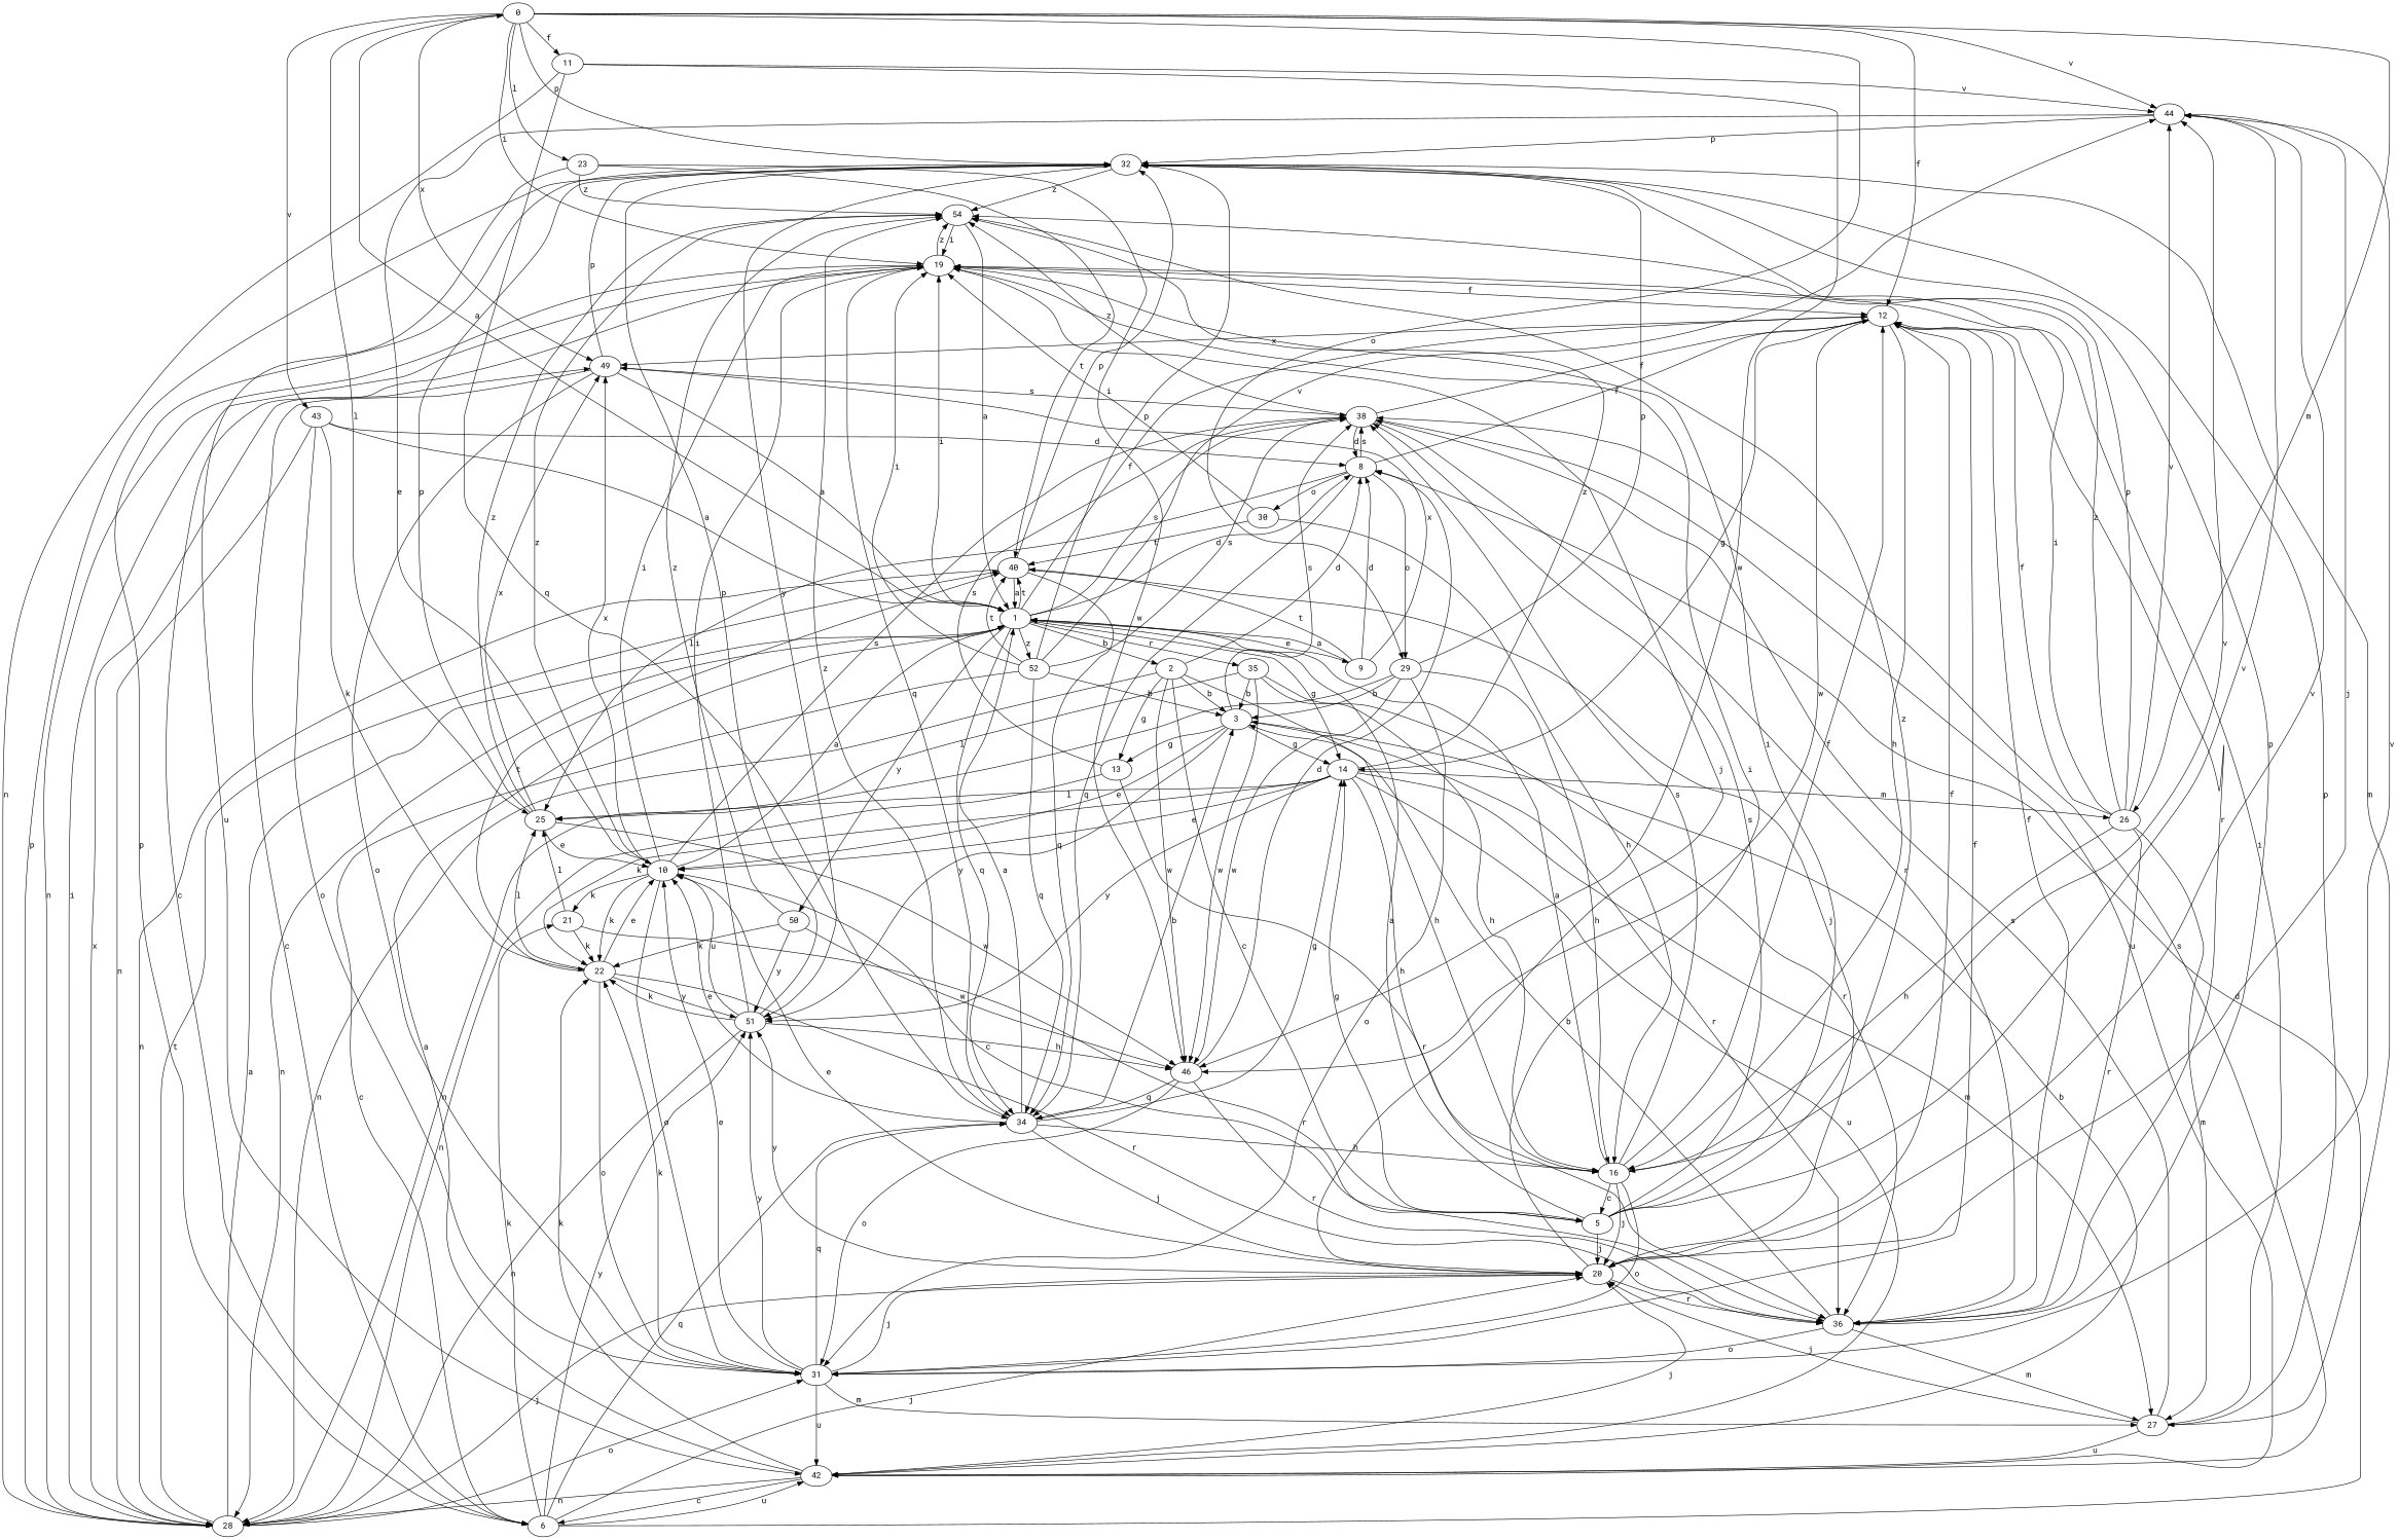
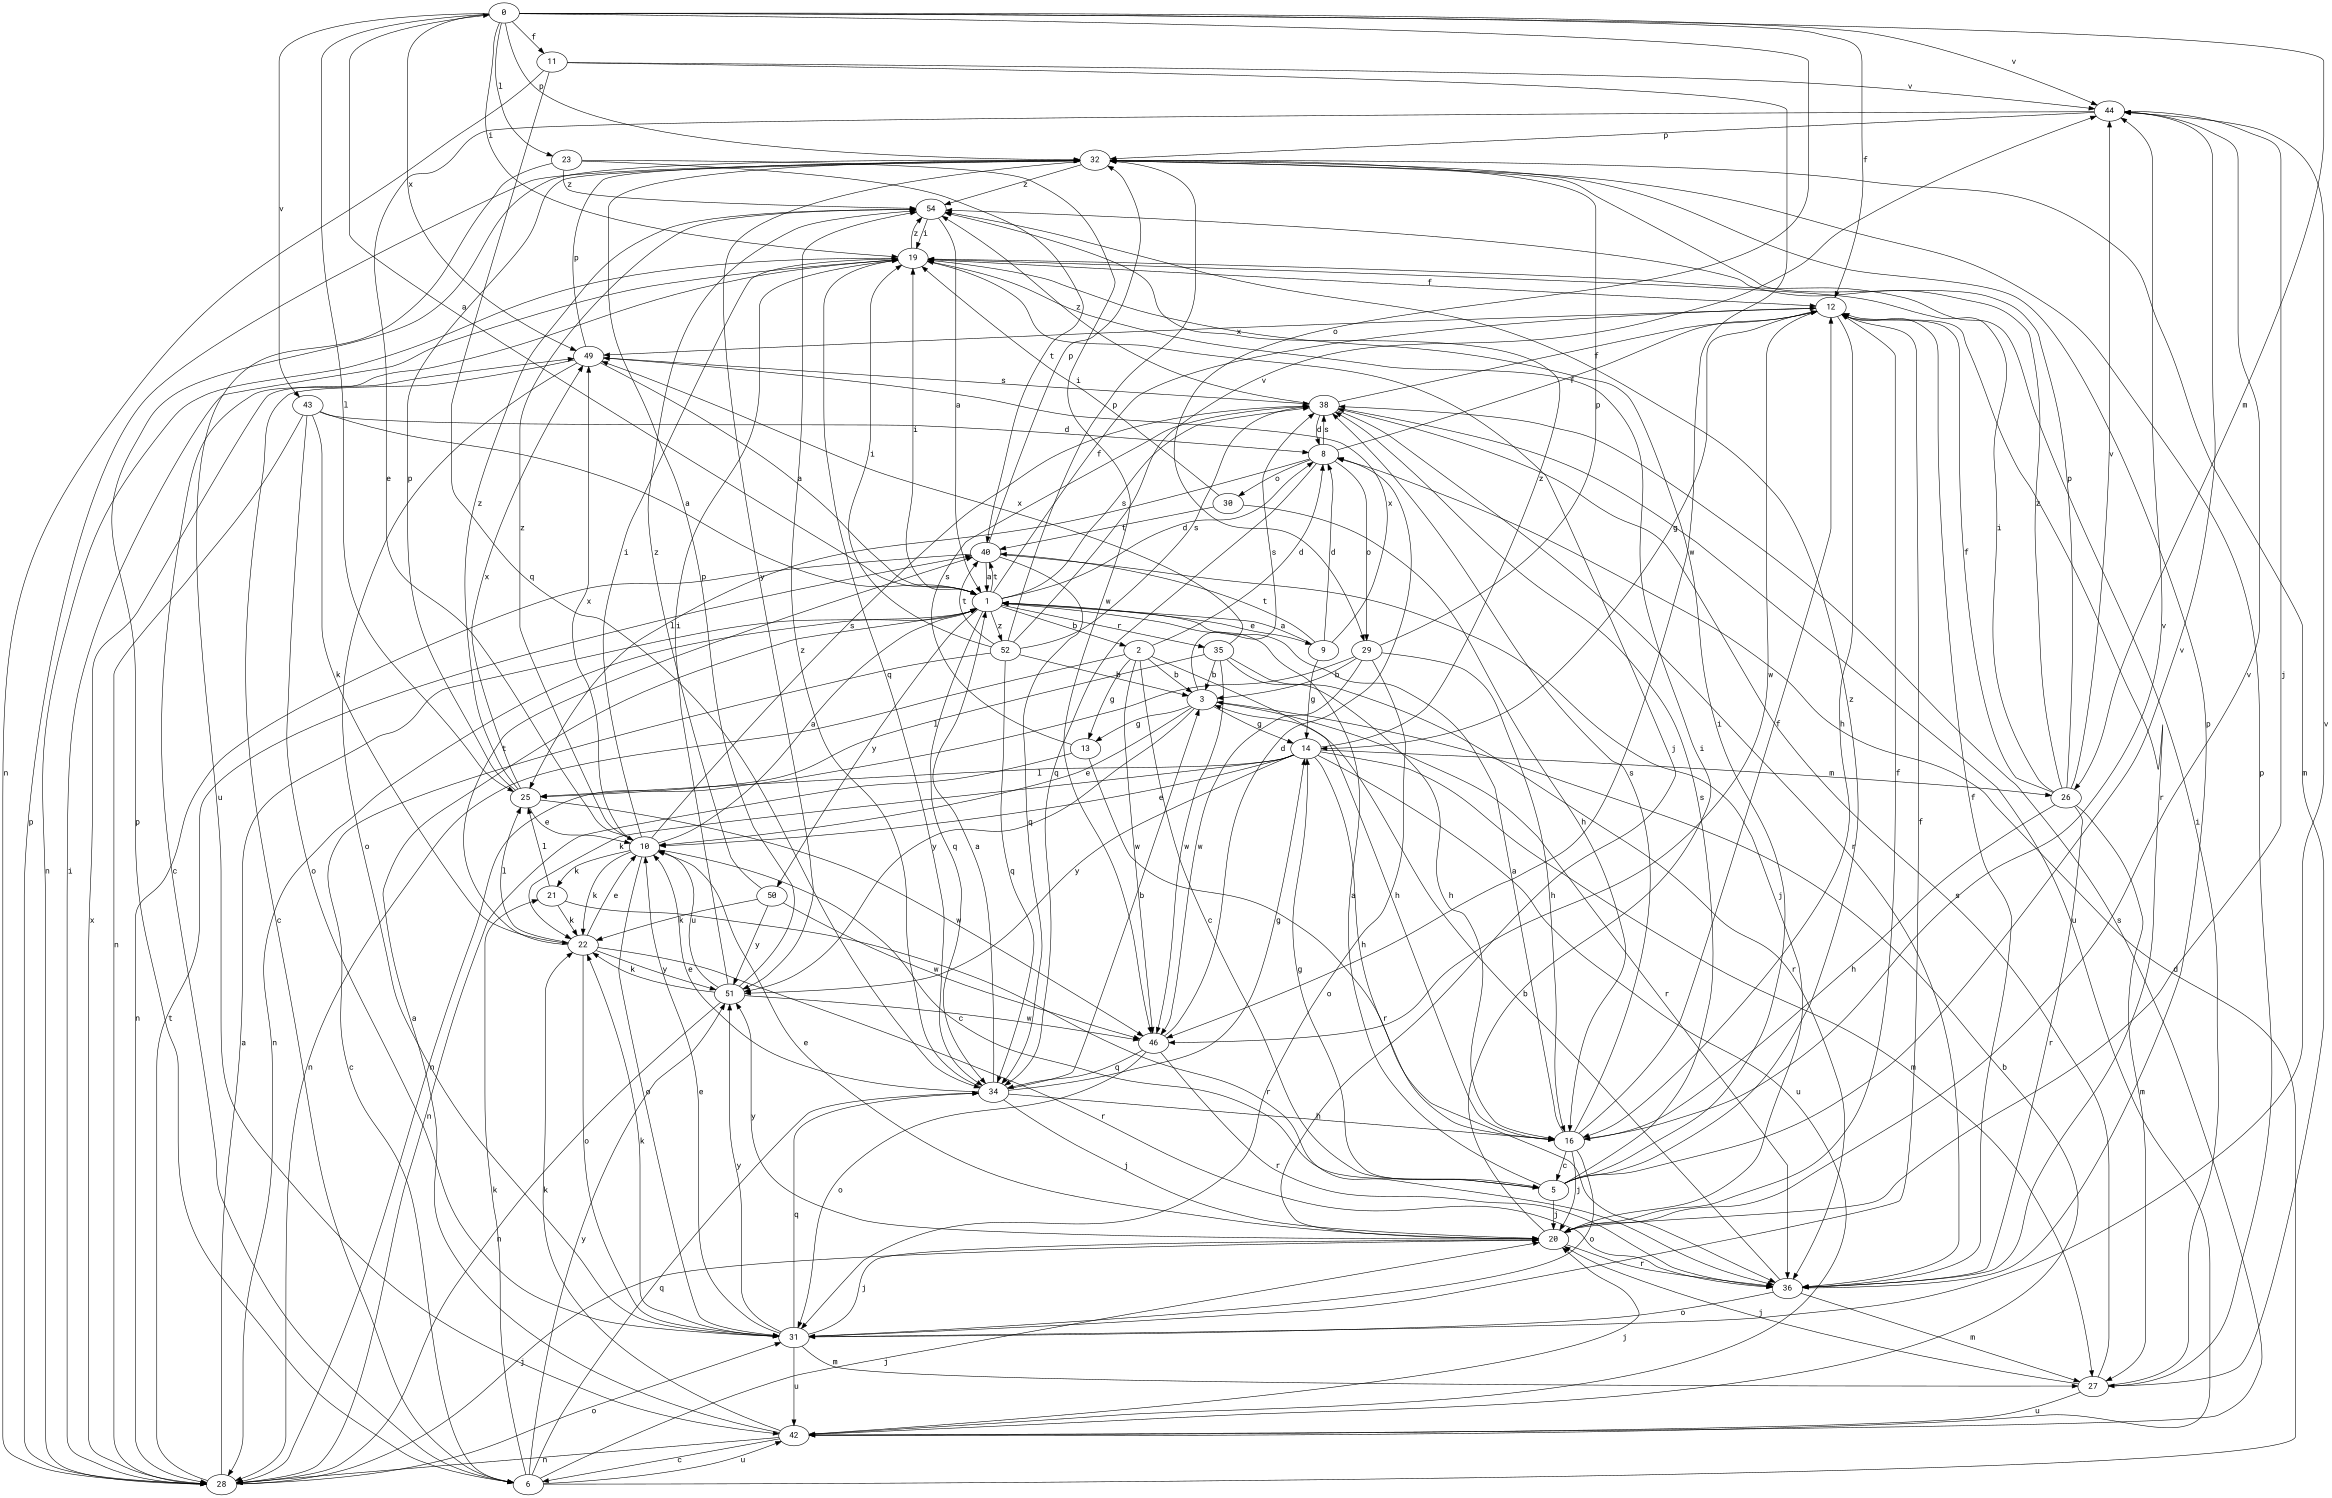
  strict digraph {
    fontname="Roboto Mono"
    node [fontname="Roboto Mono"]
    edge [fontname="Roboto Mono"]
    0
    11
    12
    19
    23
    25
    26
    29
    32
    43
    44
    49
    28
    34
    46
    16
    14
    36
    20
    54
    6
    40
    42
    10
    27
    3
    31
    51
    1
    8
    22
    38
    2
    9
    35
    50
    52
    5
    13
    30
    21
    0 -> 11 [label=f]
    0 -> 12 [label=f]
    0 -> 19 [label=i]
    0 -> 23 [label=l]
    0 -> 25 [label=l]
    0 -> 26 [label=m]
    0 -> 29 [label=o]
    0 -> 32 [label=p]
    0 -> 43 [label=v]
    0 -> 44 [label=v]
    0 -> 49 [label=x]
    11 -> 44 [label=v]
    11 -> 28 [label=n]
    11 -> 34 [label=q]
    11 -> 46 [label=w]
    12 -> 49 [label=x]
    12 -> 46 [label=w]
    12 -> 16 [label=h]
    12 -> 14 [label=g]
    12 -> 36 [label=r]
    19 -> 12 [label=f]
    19 -> 28 [label=n]
    19 -> 34 [label=q]
    19 -> 20 [label=j]
    19 -> 54 [label=z]
    19 -> 6 [label=c]
    23 -> 46 [label=w]
    23 -> 54 [label=z]
    23 -> 40 [label=t]
    23 -> 42 [label=u]
    25 -> 32 [label=p]
    25 -> 49 [label=x]
    25 -> 46 [label=w]
    25 -> 54 [label=z]
    25 -> 10 [label=e]
    26 -> 12 [label=f]
    26 -> 19 [label=i]
    26 -> 32 [label=p]
    26 -> 44 [label=v]
    26 -> 16 [label=h]
    26 -> 36 [label=r]
    26 -> 54 [label=z]
    26 -> 27 [label=m]
    29 -> 32 [label=p]
    29 -> 28 [label=n]
    29 -> 46 [label=w]
    29 -> 16 [label=h]
    29 -> 3 [label=b]
    29 -> 31 [label=o]
    32 -> 54 [label=z]
    32 -> 27 [label=m]
    32 -> 51 [label=y]
    43 -> 28 [label=n]
    43 -> 31 [label=o]
    43 -> 1 [label=a]
    43 -> 8 [label=d]
    43 -> 22 [label=k]
    44 -> 32 [label=p]
    44 -> 20 [label=j]
    44 -> 10 [label=e]
    49 -> 32 [label=p]
    49 -> 6 [label=c]
    49 -> 31 [label=o]
    49 -> 1 [label=a]
    49 -> 38 [label=s]
    28 -> 19 [label=i]
    28 -> 32 [label=p]
    28 -> 49 [label=x]
    28 -> 20 [label=j]
    28 -> 40 [label=t]
    28 -> 31 [label=o]
    28 -> 1 [label=a]
    34 -> 16 [label=h]
    34 -> 14 [label=g]
    34 -> 20 [label=j]
    34 -> 54 [label=z]
    34 -> 10 [label=e]
    34 -> 3 [label=b]
    34 -> 1 [label=a]
    46 -> 34 [label=q]
    46 -> 36 [label=r]
    46 -> 31 [label=o]
    46 -> 8 [label=d]
    16 -> 12 [label=f]
    16 -> 44 [label=v]
    16 -> 20 [label=j]
    16 -> 31 [label=o]
    16 -> 1 [label=a]
    16 -> 38 [label=s]
    16 -> 5 [label=c]
    14 -> 25 [label=l]
    14 -> 26 [label=m]
    14 -> 16 [label=h]
    14 -> 54 [label=z]
    14 -> 42 [label=u]
    14 -> 10 [label=e]
    14 -> 27 [label=m]
    14 -> 51 [label=y]
    14 -> 22 [label=k]
    36 -> 12 [label=f]
    36 -> 32 [label=p]
    36 -> 27 [label=m]
    36 -> 3 [label=b]
    36 -> 31 [label=o]
    20 -> 12 [label=f]
    20 -> 19 [label=i]
    20 -> 44 [label=v]
    20 -> 36 [label=r]
    20 -> 10 [label=e]
    20 -> 51 [label=y]
    54 -> 19 [label=i]
    54 -> 1 [label=a]
    6 -> 32 [label=p]
    6 -> 34 [label=q]
    6 -> 20 [label=j]
    6 -> 42 [label=u]
    6 -> 51 [label=y]
    6 -> 8 [label=d]
    6 -> 21 [label=k]
    40 -> 32 [label=p]
    40 -> 28 [label=n]
    40 -> 34 [label=q]
    40 -> 20 [label=j]
    40 -> 1 [label=a]
    42 -> 28 [label=n]
    42 -> 20 [label=j]
    42 -> 6 [label=c]
    42 -> 3 [label=b]
    42 -> 1 [label=a]
    42 -> 22 [label=k]
    42 -> 38 [label=s]
    10 -> 19 [label=i]
    10 -> 49 [label=x]
    10 -> 54 [label=z]
    10 -> 31 [label=o]
    10 -> 1 [label=a]
    10 -> 22 [label=k]
    10 -> 38 [label=s]
    10 -> 5 [label=c]
    10 -> 21 [label=k]
    27 -> 19 [label=i]
    27 -> 32 [label=p]
    27 -> 20 [label=j]
    27 -> 42 [label=u]
    27 -> 38 [label=s]
    3 -> 14 [label=g]
    3 -> 36 [label=r]
    3 -> 10 [label=e]
    3 -> 51 [label=y]
    3 -> 38 [label=s]
    3 -> 13 [label=g]
    31 -> 12 [label=f]
    31 -> 44 [label=v]
    31 -> 34 [label=q]
    31 -> 20 [label=j]
    31 -> 42 [label=u]
    31 -> 10 [label=e]
    31 -> 27 [label=m]
    31 -> 51 [label=y]
    31 -> 22 [label=k]
    51 -> 19 [label=i]
    51 -> 32 [label=p]
    51 -> 28 [label=n]
-   51 -> 46 [label=h]
+   51 -> 46 [label=w]
    51 -> 10 [label=u]
    51 -> 22 [label=k]
    1 -> 0 [label=a]
    1 -> 12 [label=f]
    1 -> 19 [label=i]
    1 -> 28 [label=n]
    1 -> 34 [label=q]
    1 -> 40 [label=t]
    1 -> 8 [label=d]
    1 -> 38 [label=s]
    1 -> 2 [label=b]
    1 -> 9 [label=e]
    1 -> 35 [label=r]
    1 -> 50 [label=y]
    1 -> 52 [label=z]
    8 -> 12 [label=f]
    8 -> 25 [label=l]
    8 -> 29 [label=o]
    8 -> 34 [label=q]
    8 -> 38 [label=s]
    8 -> 30 [label=o]
    22 -> 25 [label=l]
    22 -> 36 [label=r]
    22 -> 40 [label=t]
    22 -> 10 [label=e]
    22 -> 31 [label=o]
    22 -> 51 [label=y]
    38 -> 12 [label=f]
    38 -> 36 [label=r]
    38 -> 54 [label=z]
    38 -> 42 [label=u]
    38 -> 8 [label=d]
    2 -> 28 [label=n]
    2 -> 46 [label=w]
    2 -> 16 [label=h]
    2 -> 3 [label=b]
    2 -> 8 [label=d]
    2 -> 5 [label=c]
    2 -> 13 [label=g]
    9 -> 49 [label=x]
-   1 -> 14 [label=g]
+   9 -> 14 [label=g]
    9 -> 40 [label=t]
    9 -> 1 [label=a]
    9 -> 8 [label=d]
    35 -> 25 [label=l]
+   35 -> 49 [label=x]
    35 -> 46 [label=w]
    35 -> 16 [label=h]
    35 -> 36 [label=r]
    35 -> 3 [label=b]
    50 -> 46 [label=w]
    50 -> 54 [label=z]
    50 -> 51 [label=y]
    50 -> 22 [label=k]
    52 -> 19 [label=i]
    52 -> 32 [label=p]
    52 -> 44 [label=v]
    52 -> 34 [label=q]
    52 -> 6 [label=c]
    52 -> 40 [label=t]
    52 -> 3 [label=b]
    52 -> 38 [label=s]
    5 -> 19 [label=i]
    5 -> 44 [label=v]
    5 -> 14 [label=g]
    5 -> 20 [label=j]
    5 -> 54 [label=z]
    5 -> 1 [label=a]
    5 -> 38 [label=s]
    13 -> 28 [label=n]
    13 -> 36 [label=r]
    13 -> 38 [label=s]
    30 -> 19 [label=i]
    30 -> 16 [label=h]
    30 -> 40 [label=t]
    21 -> 25 [label=l]
    21 -> 36 [label=r]
    21 -> 22 [label=k]
  }
